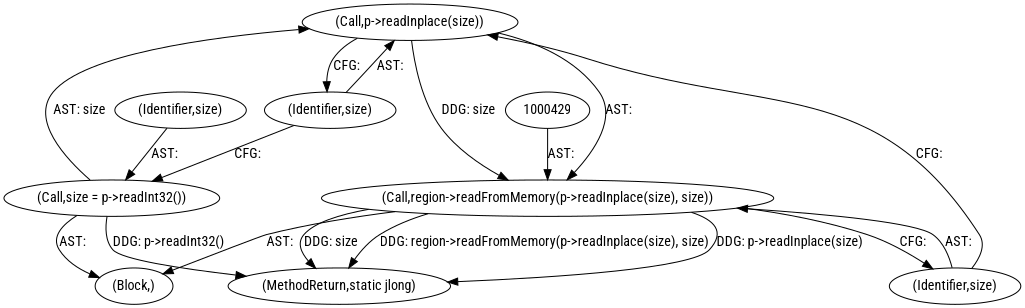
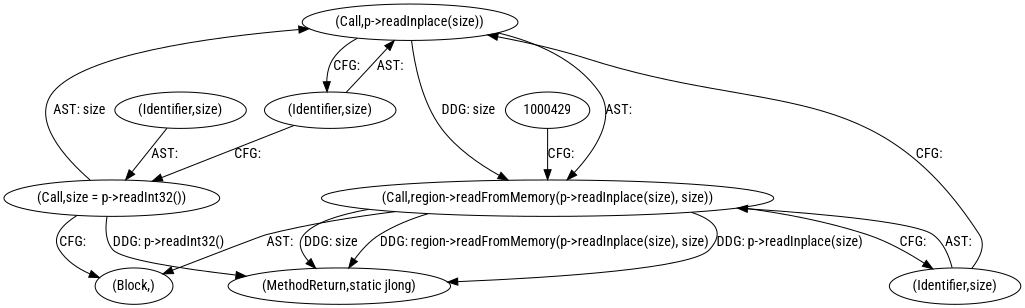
  digraph {
    fontname="Roboto Condensed"
    node [fontname="Roboto Condensed"]
    edge [fontname="Roboto Condensed"]
    n1 [label="(Call,p->readInplace(size))"]
    n2 [label="(Call,region->readFromMemory(p->readInplace(size), size))"]
    n3 [label="(Identifier,size)"]
    n4 [label="(MethodReturn,static jlong)"]
    n5 [label="(Block,)"]
    n6 [label="(Identifier,size)"]
    n7 [label="(Call,size = p->readInt32())"]
    n8 [label="(Identifier,size)"]
    n9 [label=1000429]
    n1 -> n2 [label="AST: "]
    n1 -> n2 [label="DDG: size"]
    n1 -> n3 [label="CFG: "]
    n2 -> n4 [label="DDG: region->readFromMemory(p->readInplace(size), size)"]
    n2 -> n4 [label="DDG: p->readInplace(size)"]
    n2 -> n4 [label="DDG: size"]
    n2 -> n5 [label="AST: "]
    n2 -> n6 [label="CFG: "]
    n3 -> n1 [label="AST: "]
    n3 -> n7 [label="CFG: "]
    n6 -> n1 [label="CFG: "]
    n6 -> n2 [label="AST: "]
    n7 -> n1 [label="AST: size"]
    n7 -> n4 [label="DDG: p->readInt32()"]
-   n7 -> n5 [label="AST: "]
+   n7 -> n5 [label="CFG: "]
    n8 -> n7 [label="AST: "]
-   n9 -> n2 [label="AST: "]
+   n9 -> n2 [label="CFG: "]
  }
